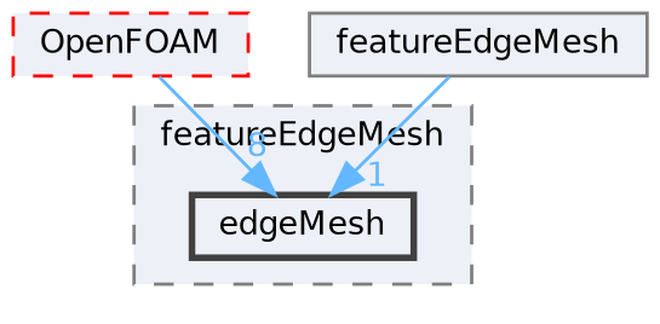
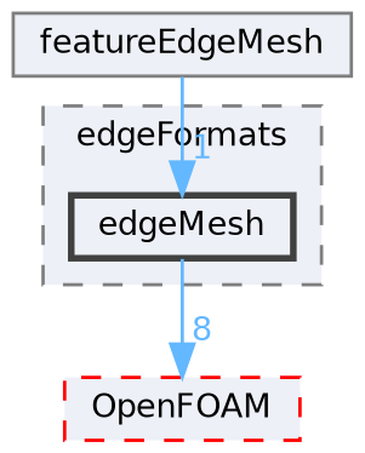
  digraph {
    compound=true
    node [fillcolor="#edf0f7" fontname=Helvetica fontsize=10 shape=box]
    edge [color=steelblue1 fontcolor=steelblue1 fontname=Helvetica fontsize=10 labeldistance=1.5 labelfontname=Helvetica labelfontsize=10]
    n1 [color=grey25 height=0.2 label=edgeMesh style="filled,bold" width=0.4]
    n2 [color=red height=0.2 label=OpenFOAM style="filled,dashed" width=0.4]
    n3 [color=grey50 height=0.2 label=featureEdgeMesh style=filled width=0.4]
    subgraph cluster_1 {
      bgcolor="#edf0f7"
      fontname=Helvetica
      fontsize=10
-     label=featureEdgeMesh
+     label=edgeFormats
      pencolor=grey50
      style="filled,dashed"
      n1
    }
-   n2 -> n1 [headlabel=8]
+   n1 -> n2 [headlabel=8]
    n3 -> n1 [headlabel=1]
  }
